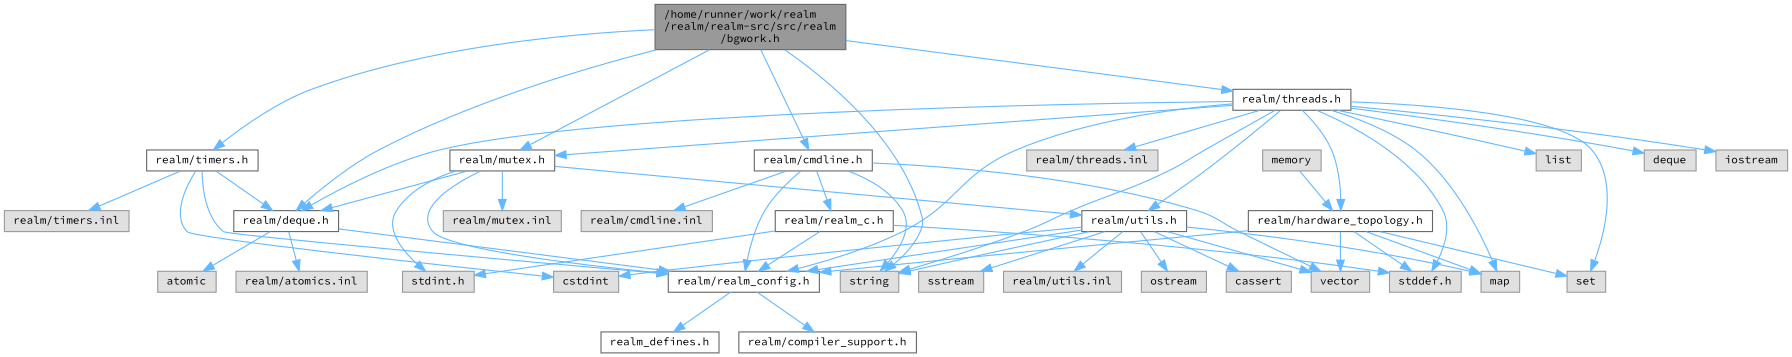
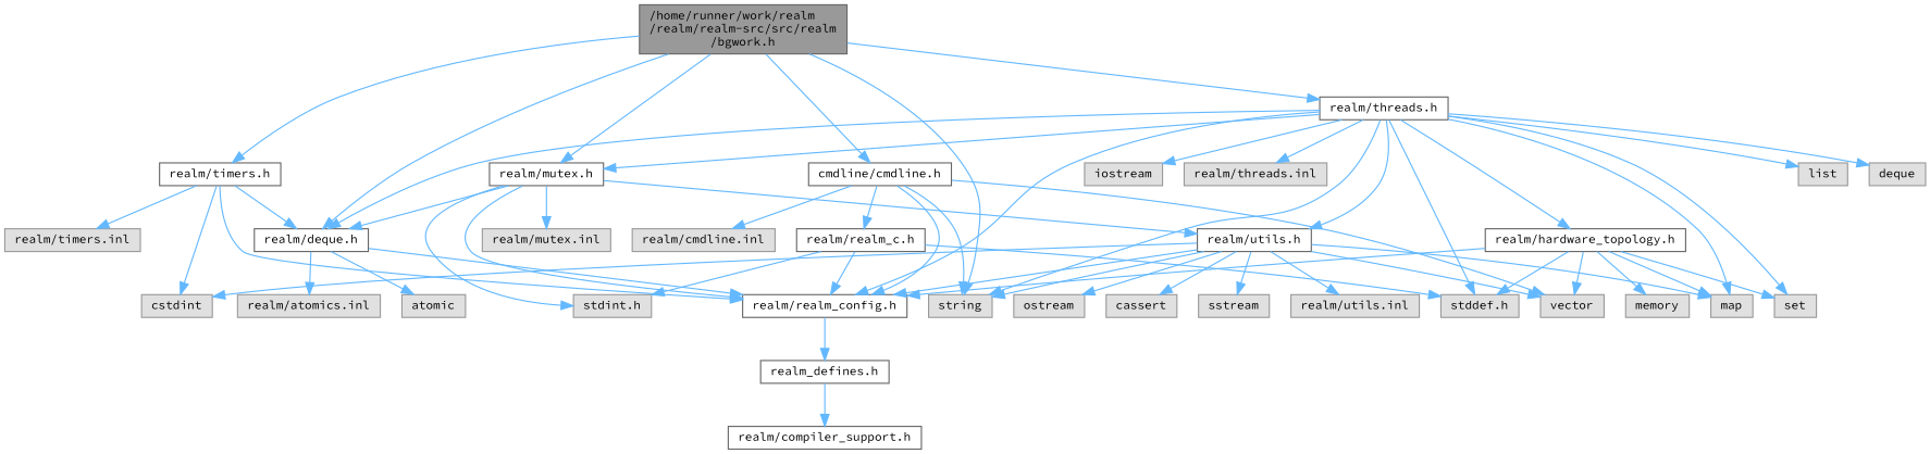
  digraph {
    fontname="Source Code Pro"
    node [color=grey60 fillcolor="#E0E0E0" fontname="Source Code Pro" fontsize=10 shape=box style=filled]
    edge [color=steelblue1 fontname="Source Code Pro" fontsize=10 labelfontname=Helvetica labelfontsize=10 style=solid]
    n1 [color=gray40 fillcolor=grey60 fontcolor=black height=0.2 label="/home/runner/work/realm\l/realm/realm-src/src/realm\l/bgwork.h" width=0.4]
    n2 [color=grey40 fillcolor=white height=0.2 label="realm/deque.h" width=0.4]
    n3 [color=grey40 fillcolor=white height=0.2 label="realm/threads.h" width=0.4]
    n4 [color=grey40 fillcolor=white height=0.2 label="realm/mutex.h" width=0.4]
    n5 [height=0.2 label=string width=0.4]
-   n6 [color=grey40 fillcolor=white height=0.2 label="realm/cmdline.h" width=0.4]
+   n6 [color=grey40 fillcolor=white height=0.2 label="cmdline/cmdline.h" width=0.4]
    n7 [color=grey40 fillcolor=white height=0.2 label="realm/timers.h" width=0.4]
    n8 [color=grey40 fillcolor=white height=0.2 label="realm/realm_config.h" width=0.4]
    n9 [height=0.2 label=atomic width=0.4]
    n10 [height=0.2 label="realm/atomics.inl" width=0.4]
    n11 [color=grey40 fillcolor=white height=0.2 label="realm/utils.h" width=0.4]
    n12 [height=0.2 label=map width=0.4]
    n13 [color=grey40 fillcolor=white height=0.2 label="realm/hardware_topology.h" width=0.4]
    n14 [height=0.2 label="stddef.h" width=0.4]
    n15 [height=0.2 label=set width=0.4]
    n16 [height=0.2 label=list width=0.4]
    n17 [height=0.2 label=deque width=0.4]
    n18 [height=0.2 label=iostream width=0.4]
    n19 [height=0.2 label="realm/threads.inl" width=0.4]
    n20 [height=0.2 label="stdint.h" width=0.4]
    n21 [height=0.2 label="realm/mutex.inl" width=0.4]
    n22 [height=0.2 label=vector width=0.4]
    n23 [color=grey40 fillcolor=white height=0.2 label="realm/realm_c.h" width=0.4]
    n24 [height=0.2 label="realm/cmdline.inl" width=0.4]
    n25 [height=0.2 label=cstdint width=0.4]
    n26 [height=0.2 label="realm/timers.inl" width=0.4]
    n27 [color=grey40 fillcolor=white height=0.2 label="realm_defines.h" width=0.4]
    n28 [color=grey40 fillcolor=white height=0.2 label="realm/compiler_support.h" width=0.4]
    n29 [height=0.2 label=ostream width=0.4]
    n30 [height=0.2 label=cassert width=0.4]
    n31 [height=0.2 label=sstream width=0.4]
    n32 [height=0.2 label="realm/utils.inl" width=0.4]
    n33 [height=0.2 label=memory width=0.4]
    n1 -> n2
    n1 -> n3
    n1 -> n4
    n1 -> n5
    n1 -> n6
    n1 -> n7
    n2 -> n8
    n2 -> n9
    n2 -> n10
    n3 -> n2
    n3 -> n4
    n3 -> n5
    n3 -> n8
    n3 -> n11
    n3 -> n12
    n3 -> n13
    n3 -> n14
    n3 -> n15
    n3 -> n16
    n3 -> n17
    n3 -> n18
    n3 -> n19
    n4 -> n2
    n4 -> n8
    n4 -> n11
    n4 -> n20
    n4 -> n21
    n6 -> n5
    n6 -> n8
    n6 -> n22
    n6 -> n23
    n6 -> n24
    n7 -> n2
    n7 -> n8
    n7 -> n25
    n7 -> n26
    n8 -> n27
-   n8 -> n28
+   n27 -> n28
    n11 -> n5
    n11 -> n8
    n11 -> n12
    n11 -> n22
    n11 -> n25
    n11 -> n29
    n11 -> n30
    n11 -> n31
    n11 -> n32
    n13 -> n8
    n13 -> n12
    n13 -> n14
    n13 -> n15
    n13 -> n22
-   n33 -> n13
+   n13 -> n33
    n23 -> n8
    n23 -> n14
    n23 -> n20
  }
